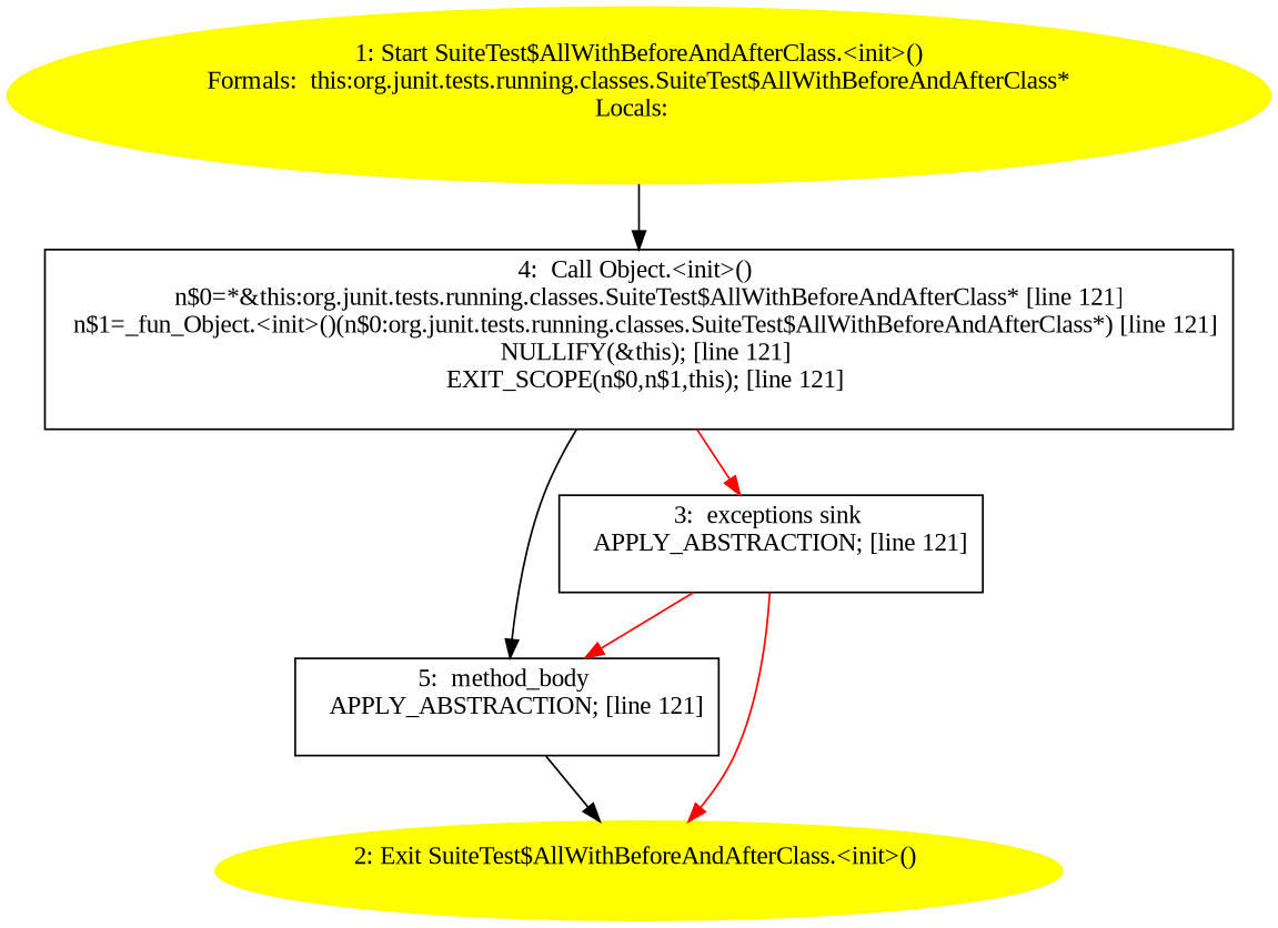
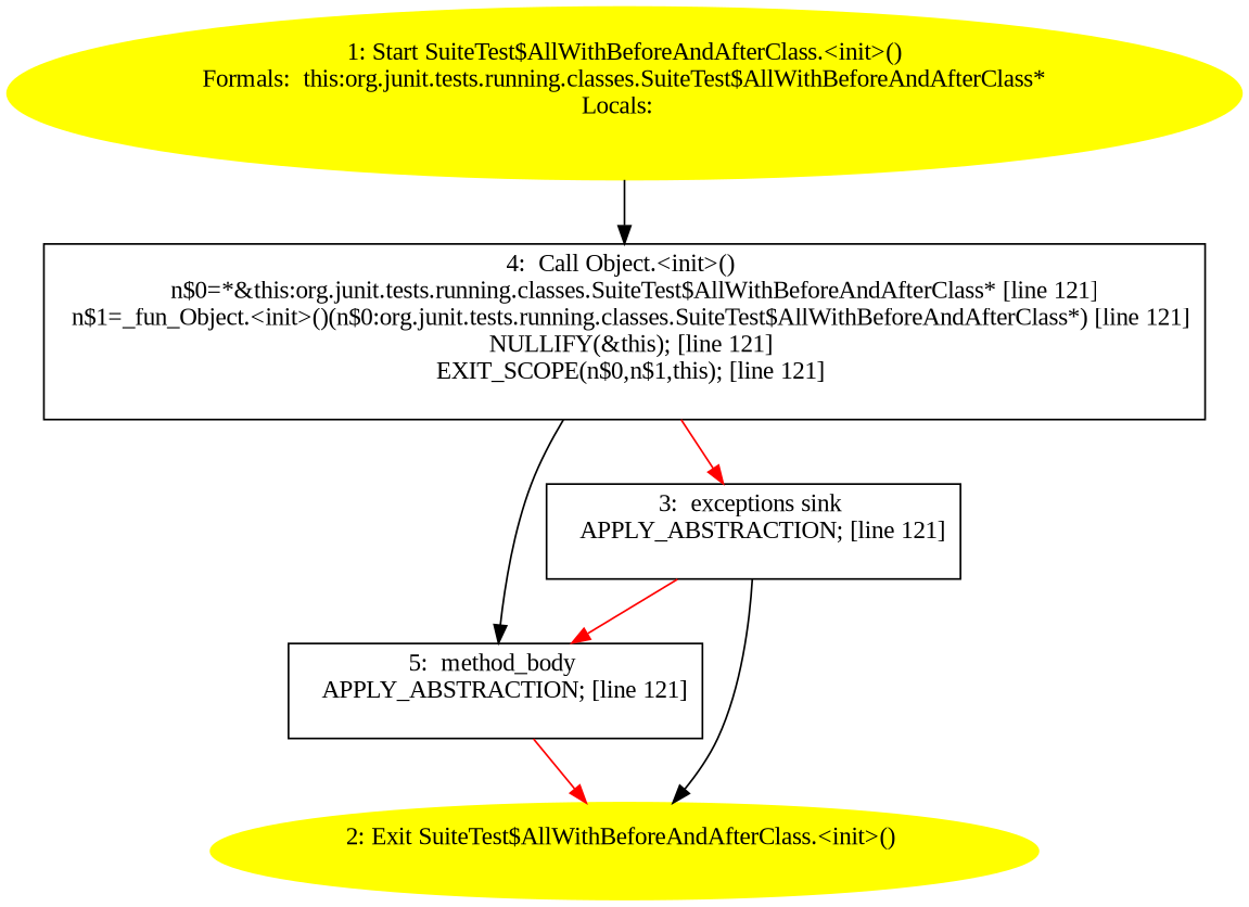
  digraph {
    fontname="Liberation Serif"
    node [fontname="Liberation Serif" shape=box]
    edge [fontname="Liberation Serif"]
    n1 [color=yellow label="1: Start SuiteTest$AllWithBeforeAndAfterClass.<init>()\nFormals:  this:org.junit.tests.running.classes.SuiteTest$AllWithBeforeAndAfterClass*\nLocals:  \n  " style=filled shape=""]
    n2 [label="4:  Call Object.<init>() \n   n$0=*&this:org.junit.tests.running.classes.SuiteTest$AllWithBeforeAndAfterClass* [line 121]\n  n$1=_fun_Object.<init>()(n$0:org.junit.tests.running.classes.SuiteTest$AllWithBeforeAndAfterClass*) [line 121]\n  NULLIFY(&this); [line 121]\n  EXIT_SCOPE(n$0,n$1,this); [line 121]\n "]
    n3 [label="3:  exceptions sink \n   APPLY_ABSTRACTION; [line 121]\n "]
    n4 [label="5:  method_body \n   APPLY_ABSTRACTION; [line 121]\n "]
    n5 [color=yellow label="2: Exit SuiteTest$AllWithBeforeAndAfterClass.<init>() \n  " style=filled shape=""]
    n1 -> n2
    n2 -> n3 [color=red]
    n2 -> n4
    n3 -> n4 [color=red]
-   n3 -> n5 [color=red]
-   n4 -> n5
+   n3 -> n5
+   n4 -> n5 [color=red]
  }
